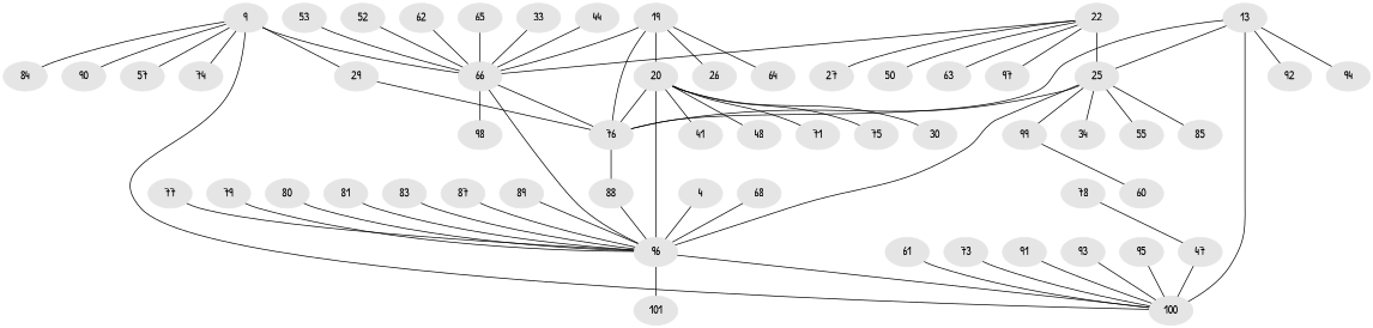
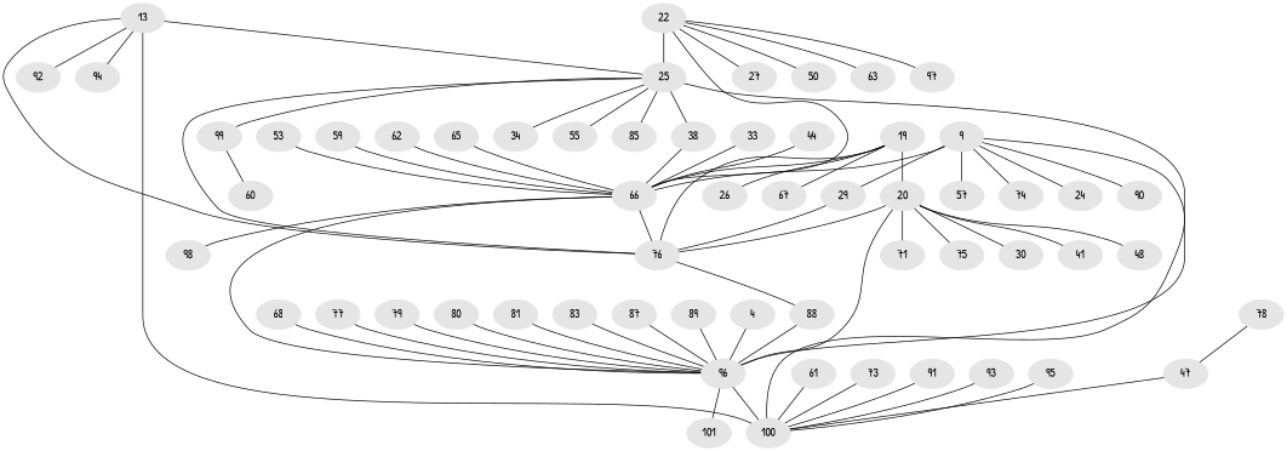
  graph {
    fontname="Patrick Hand"
    node [color=gray90 fontname="Patrick Hand" style=filled]
    edge [fontname="Patrick Hand"]
    4 [super="+3"]
    96 [super="+43+5+2+39+49+51"]
    100 [super="+69+35"]
    101
    9 [super="+8"]
    29
    57
    66 [super="+42+31+10+32"]
    74
-   84
+   84 [label=24]
    90 [super="+72"]
    76 [super="+58+16"]
    98
    13 [super="+11"]
    25 [super="+23+24"]
    92
    94
    34
+   38
    55 [super="+28"]
    85
    99
    88
    19 [super="+17"]
    20 [super="+18"]
    26
-   67 [label=64]
+   67
    30
    41
    48
    71
    75 [super="+46"]
    22 [super="+21"]
    27
    50
    63
    97
    60 [super="+36+37"]
    33
    44
    47
    53
-   59 [super="+40" label=52]
+   59 [super="+40"]
    61
    62
    65
    68 [super="+56"]
    73
    77
    78
    79
    80
    81
    83
    87
    89 [super="+54+70"]
    91 [super="+64"]
    93
    95
    4 -- 96 [weight=6]
    96 -- 100
    96 -- 101
    9 -- 100
    9 -- 29
    9 -- 57
    9 -- 66 [weight=6]
    9 -- 74
    9 -- 84
    9 -- 90
    29 -- 76
    66 -- 96 [weight=2]
    66 -- 76 [weight=3]
    66 -- 98
    76 -- 88
    13 -- 100 [weight=6]
    13 -- 76
    13 -- 25
    13 -- 92
    13 -- 94
    25 -- 96 [weight=2]
    25 -- 76 [weight=2]
    25 -- 34
+   25 -- 38
    25 -- 55
    25 -- 85
    25 -- 99
+   38 -- 66
    99 -- 60
    88 -- 96
    19 -- 66
    19 -- 76 [weight=2]
    19 -- 20 [weight=4]
    19 -- 26
    19 -- 67
    20 -- 96 [weight=2]
    20 -- 76 [weight=2]
    20 -- 30
    20 -- 41
    20 -- 48
    20 -- 71
    20 -- 75
    22 -- 66
    22 -- 25 [weight=6]
    22 -- 27
    22 -- 50
    22 -- 63
    22 -- 97
    33 -- 66
    44 -- 66
    47 -- 100
    53 -- 66
    59 -- 66
    61 -- 100
    62 -- 66
    65 -- 66
    68 -- 96
    73 -- 100
    77 -- 96
    78 -- 47
    79 -- 96
    80 -- 96
    81 -- 96
    83 -- 96
    87 -- 96
    89 -- 96
    91 -- 100
    93 -- 100
    95 -- 100
  }
